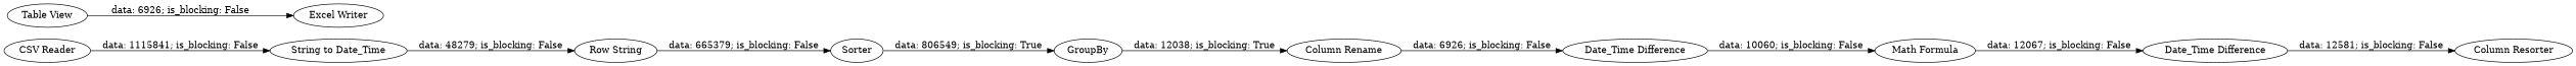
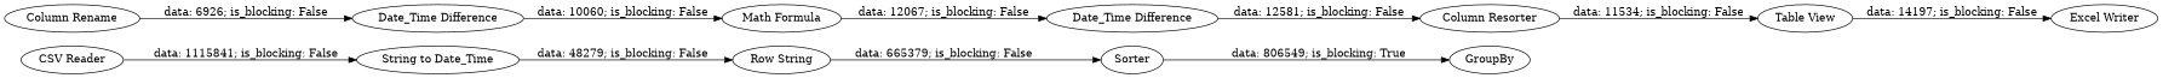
  digraph {
    rankdir=LR
    n1 [label=Sorter]
    n2 [label=GroupBy]
    n3 [label="Column Rename"]
    n4 [label="Date_Time Difference"]
    n5 [label="Math Formula"]
    n6 [label="Date_Time Difference"]
    n7 [label="Excel Writer"]
    n8 [label="Column Resorter"]
    n9 [label="Table View"]
    n10 [label="CSV Reader"]
    n11 [label="String to Date_Time"]
    n12 [label="Row String"]
    n1 -> n2 [label="data: 806549; is_blocking: True"]
-   n2 -> n3 [label="data: 12038; is_blocking: True"]
    n3 -> n4 [label="data: 6926; is_blocking: False"]
    n4 -> n5 [label="data: 10060; is_blocking: False"]
    n5 -> n6 [label="data: 12067; is_blocking: False"]
    n6 -> n8 [label="data: 12581; is_blocking: False"]
-   n9 -> n7 [label="data: 6926; is_blocking: False"]
+   n8 -> n9 [label="data: 11534; is_blocking: False"]
+   n9 -> n7 [label="data: 14197; is_blocking: False"]
    n10 -> n11 [label="data: 1115841; is_blocking: False"]
    n11 -> n12 [label="data: 48279; is_blocking: False"]
    n12 -> n1 [label="data: 665379; is_blocking: False"]
  }
